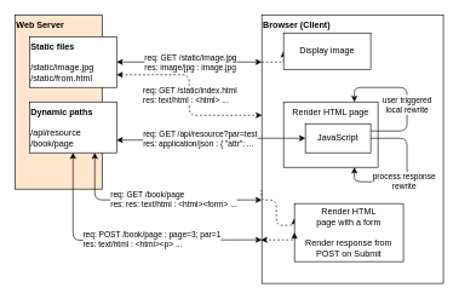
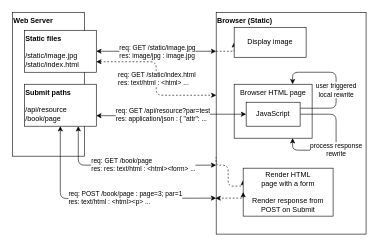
  <mxCell id="0" />
  <mxCell id="1" parent="0" />
- <mxCell id="2" value="&lt;b&gt;Web Server&lt;/b&gt;" style="rounded=0;whiteSpace=wrap;html=1;align=left;verticalAlign=top;fillColor=#ffe6cc;" parent="1" vertex="1"><mxGeometry x="20" y="20" width="120" height="240" as="geometry" /></mxCell>
+ <mxCell id="2" value="&lt;b&gt;Web Server&lt;/b&gt;" style="rounded=0;whiteSpace=wrap;html=1;align=left;verticalAlign=top;" parent="1" vertex="1"><mxGeometry x="20" y="20" width="120" height="240" as="geometry" /></mxCell>
  <mxCell id="3" value="req: GET /book/page&lt;br&gt;res:&amp;nbsp;res: text/html : &amp;lt;html&amp;gt;&amp;lt;form&amp;gt; ..." style="edgeStyle=orthogonalEdgeStyle;rounded=1;orthogonalLoop=1;jettySize=auto;html=1;entryX=0.75;entryY=1;entryDx=0;entryDy=0;align=left;startArrow=classic;startFill=1;" parent="1" target="9" edge="1"><mxGeometry x="0.429" relative="1" as="geometry"><mxPoint x="360" y="275" as="sourcePoint" /><Array as="points"><mxPoint x="130" y="275" /></Array><mxPoint x="1" as="offset" /></mxGeometry></mxCell>
- <mxCell id="4" value="&lt;b&gt;Browser (Client)&lt;/b&gt;" style="rounded=0;whiteSpace=wrap;html=1;align=left;verticalAlign=top;" parent="1" vertex="1"><mxGeometry x="360" y="20" width="250" height="370" as="geometry" /></mxCell>
+ <mxCell id="4" value="&lt;b&gt;Browser (Static)&lt;/b&gt;" style="rounded=0;whiteSpace=wrap;html=1;align=left;verticalAlign=top;" parent="1" vertex="1"><mxGeometry x="360" y="20" width="250" height="370" as="geometry" /></mxCell>
  <mxCell id="5" style="edgeStyle=orthogonalEdgeStyle;rounded=0;orthogonalLoop=1;jettySize=auto;html=1;entryX=0;entryY=0.5;entryDx=0;entryDy=0;dashed=1;" parent="1" target="10" edge="1"><mxGeometry relative="1" as="geometry"><mxPoint x="360" y="85" as="sourcePoint" /></mxGeometry></mxCell>
  <mxCell id="6" style="edgeStyle=orthogonalEdgeStyle;rounded=0;orthogonalLoop=1;jettySize=auto;html=1;startArrow=classic;startFill=1;exitX=1;exitY=0.5;exitDx=0;exitDy=0;" parent="1" source="8" edge="1"><mxGeometry relative="1" as="geometry"><mxPoint x="360" y="85" as="targetPoint" /></mxGeometry></mxCell>
  <mxCell id="7" value="&lt;div style=&quot;border-color: var(--border-color); text-align: left;&quot;&gt;req: GET /static/image.jpg&lt;/div&gt;&lt;div style=&quot;border-color: var(--border-color); text-align: left;&quot;&gt;res: image/jpg : image.jpg&lt;/div&gt;" style="edgeLabel;html=1;align=center;verticalAlign=middle;resizable=0;points=[];" parent="6" vertex="1" connectable="0"><mxGeometry x="0.144" y="2" relative="1" as="geometry"><mxPoint x="-13" y="2" as="offset" /></mxGeometry></mxCell>
- <mxCell id="8" value="&lt;b&gt;Static files&lt;br&gt;&lt;/b&gt;&lt;br&gt;/static/image.jpg&lt;br&gt;/static/from.html" style="rounded=0;whiteSpace=wrap;html=1;align=left;verticalAlign=top;" parent="1" vertex="1"><mxGeometry x="40" y="50" width="120" height="70" as="geometry" /></mxCell>
- <mxCell id="9" value="&lt;b&gt;Dynamic paths&lt;br&gt;&lt;/b&gt;&lt;br&gt;/api/resource&lt;br&gt;/book/page" style="rounded=0;whiteSpace=wrap;html=1;align=left;verticalAlign=top;" parent="1" vertex="1"><mxGeometry x="40" y="140" width="120" height="70" as="geometry" /></mxCell>
+ <mxCell id="8" value="&lt;b&gt;Static files&lt;br&gt;&lt;/b&gt;&lt;br&gt;/static/image.jpg&lt;br&gt;/static/index.html" style="rounded=0;whiteSpace=wrap;html=1;align=left;verticalAlign=top;" parent="1" vertex="1"><mxGeometry x="40" y="50" width="120" height="70" as="geometry" /></mxCell>
+ <mxCell id="9" value="&lt;b&gt;Submit paths&lt;br&gt;&lt;/b&gt;&lt;br&gt;/api/resource&lt;br&gt;/book/page" style="rounded=0;whiteSpace=wrap;html=1;align=left;verticalAlign=top;" parent="1" vertex="1"><mxGeometry x="40" y="140" width="120" height="70" as="geometry" /></mxCell>
  <mxCell id="10" value="Display image" style="rounded=0;whiteSpace=wrap;html=1;" parent="1" vertex="1"><mxGeometry x="390" y="45" width="120" height="50" as="geometry" /></mxCell>
- <mxCell id="11" value="Render HTML page" style="rounded=0;whiteSpace=wrap;html=1;verticalAlign=top;align=center;" parent="1" vertex="1"><mxGeometry x="390" y="140" width="130" height="90" as="geometry" /></mxCell>
+ <mxCell id="11" value="Browser HTML page" style="rounded=0;whiteSpace=wrap;html=1;verticalAlign=top;align=center;" parent="1" vertex="1"><mxGeometry x="390" y="140" width="130" height="90" as="geometry" /></mxCell>
  <mxCell id="12" value="process response&lt;br&gt;rewrite" style="edgeStyle=orthogonalEdgeStyle;rounded=1;orthogonalLoop=1;jettySize=auto;html=1;exitX=1;exitY=0.5;exitDx=0;exitDy=0;entryX=0.75;entryY=1;entryDx=0;entryDy=0;" parent="1" source="16" target="11" edge="1"><mxGeometry x="0.129" relative="1" as="geometry"><mxPoint x="455" y="230" as="targetPoint" /><Array as="points"><mxPoint x="560" y="190" /><mxPoint x="560" y="250" /><mxPoint x="488" y="250" /></Array><mxPoint as="offset" /></mxGeometry></mxCell>
  <mxCell id="13" value="" style="edgeStyle=orthogonalEdgeStyle;rounded=0;orthogonalLoop=1;jettySize=auto;html=1;exitX=0;exitY=0.5;exitDx=0;exitDy=0;entryX=1;entryY=0.75;entryDx=0;entryDy=0;align=left;startArrow=classic;startFill=1;" parent="1" source="16" target="9" edge="1"><mxGeometry x="-0.002" relative="1" as="geometry"><Array as="points"><mxPoint x="282" y="190" /><mxPoint x="282" y="193" /></Array><mxPoint as="offset" /></mxGeometry></mxCell>
  <mxCell id="14" value="req: GET /api/resource?par=test&lt;br style=&quot;border-color: var(--border-color);&quot;&gt;&lt;span style=&quot;&quot;&gt;res: application/json : { &quot;attr&quot;: ...&lt;/span&gt;" style="edgeLabel;html=1;align=left;verticalAlign=middle;resizable=0;points=[];" parent="13" vertex="1" connectable="0"><mxGeometry x="0.117" y="2" relative="1" as="geometry"><mxPoint x="-81" y="-4" as="offset" /></mxGeometry></mxCell>
  <mxCell id="15" value="user triggered&lt;br&gt;local rewrite" style="edgeStyle=orthogonalEdgeStyle;rounded=1;orthogonalLoop=1;jettySize=auto;html=1;exitX=1;exitY=0.25;exitDx=0;exitDy=0;entryX=0.75;entryY=0;entryDx=0;entryDy=0;" parent="1" source="16" target="11" edge="1"><mxGeometry x="-0.153" relative="1" as="geometry"><Array as="points"><mxPoint x="560" y="180" /><mxPoint x="560" y="120" /><mxPoint x="488" y="120" /></Array><mxPoint as="offset" /></mxGeometry></mxCell>
- <mxCell id="16" value="JavaScript" style="rounded=0;whiteSpace=wrap;html=1;" parent="1" vertex="1"><mxGeometry x="420" y="170" width="90" height="40" as="geometry" /></mxCell>
+ <mxCell id="16" value="JavaScript" style="rounded=0;whiteSpace=wrap;html=1;" parent="1" vertex="1"><mxGeometry x="410" y="170" width="90" height="40" as="geometry" /></mxCell>
  <mxCell id="17" style="edgeStyle=orthogonalEdgeStyle;rounded=1;orthogonalLoop=1;jettySize=auto;html=1;exitX=0;exitY=0.25;exitDx=0;exitDy=0;entryX=-0.001;entryY=0.653;entryDx=0;entryDy=0;entryPerimeter=0;startArrow=classic;startFill=1;endArrow=none;endFill=0;dashed=1;" parent="1" source="19" target="4" edge="1"><mxGeometry relative="1" as="geometry"><Array as="points"><mxPoint x="380" y="310" /><mxPoint x="380" y="275" /></Array></mxGeometry></mxCell>
  <mxCell id="18" value="req: POST /book/page : page=3; par=1&lt;br&gt;res: text/html : &amp;lt;html&amp;gt;&amp;lt;p&amp;gt; ..." style="edgeStyle=orthogonalEdgeStyle;rounded=1;orthogonalLoop=1;jettySize=auto;html=1;entryX=0.5;entryY=1;entryDx=0;entryDy=0;align=left;startArrow=classic;startFill=1;" parent="1" target="9" edge="1"><mxGeometry x="0.302" relative="1" as="geometry"><mxPoint x="360" y="330" as="sourcePoint" /><mxPoint as="offset" /></mxGeometry></mxCell>
  <mxCell id="19" value="Render HTML&lt;br&gt;page with a form&lt;br&gt;&lt;br&gt;Render response from POST on Submit" style="rounded=0;whiteSpace=wrap;html=1;" parent="1" vertex="1"><mxGeometry x="405" y="280" width="150" height="80" as="geometry" /></mxCell>
  <mxCell id="20" style="edgeStyle=orthogonalEdgeStyle;rounded=0;orthogonalLoop=1;jettySize=auto;html=1;exitX=0;exitY=0.5;exitDx=0;exitDy=0;entryX=-0.004;entryY=0.838;entryDx=0;entryDy=0;entryPerimeter=0;startArrow=classic;startFill=1;endArrow=classic;endFill=1;dashed=1;" parent="1" source="19" target="4" edge="1"><mxGeometry relative="1" as="geometry"><mxPoint x="420" y="320" as="sourcePoint" /><mxPoint x="370" y="272" as="targetPoint" /><Array as="points"><mxPoint x="400" y="330" /><mxPoint x="400" y="330" /></Array></mxGeometry></mxCell>
  <mxCell id="21" style="edgeStyle=orthogonalEdgeStyle;orthogonalLoop=1;jettySize=auto;html=1;startArrow=classic;startFill=1;exitX=1;exitY=0.75;exitDx=0;exitDy=0;entryX=0.001;entryY=0.374;entryDx=0;entryDy=0;entryPerimeter=0;rounded=1;dashed=1;" parent="1" source="8" target="4" edge="1"><mxGeometry relative="1" as="geometry"><mxPoint x="170" y="95" as="sourcePoint" /><mxPoint x="370" y="95" as="targetPoint" /></mxGeometry></mxCell>
  <mxCell id="22" value="&lt;div style=&quot;border-color: var(--border-color); text-align: left;&quot;&gt;req: GET /static/index.html&lt;/div&gt;&lt;div style=&quot;border-color: var(--border-color); text-align: left;&quot;&gt;res: text/html : &amp;lt;html&amp;gt; ...&lt;/div&gt;" style="edgeLabel;html=1;align=center;verticalAlign=middle;resizable=0;points=[];" parent="21" vertex="1" connectable="0"><mxGeometry x="0.144" y="2" relative="1" as="geometry"><mxPoint x="-2" y="-19" as="offset" /></mxGeometry></mxCell>
